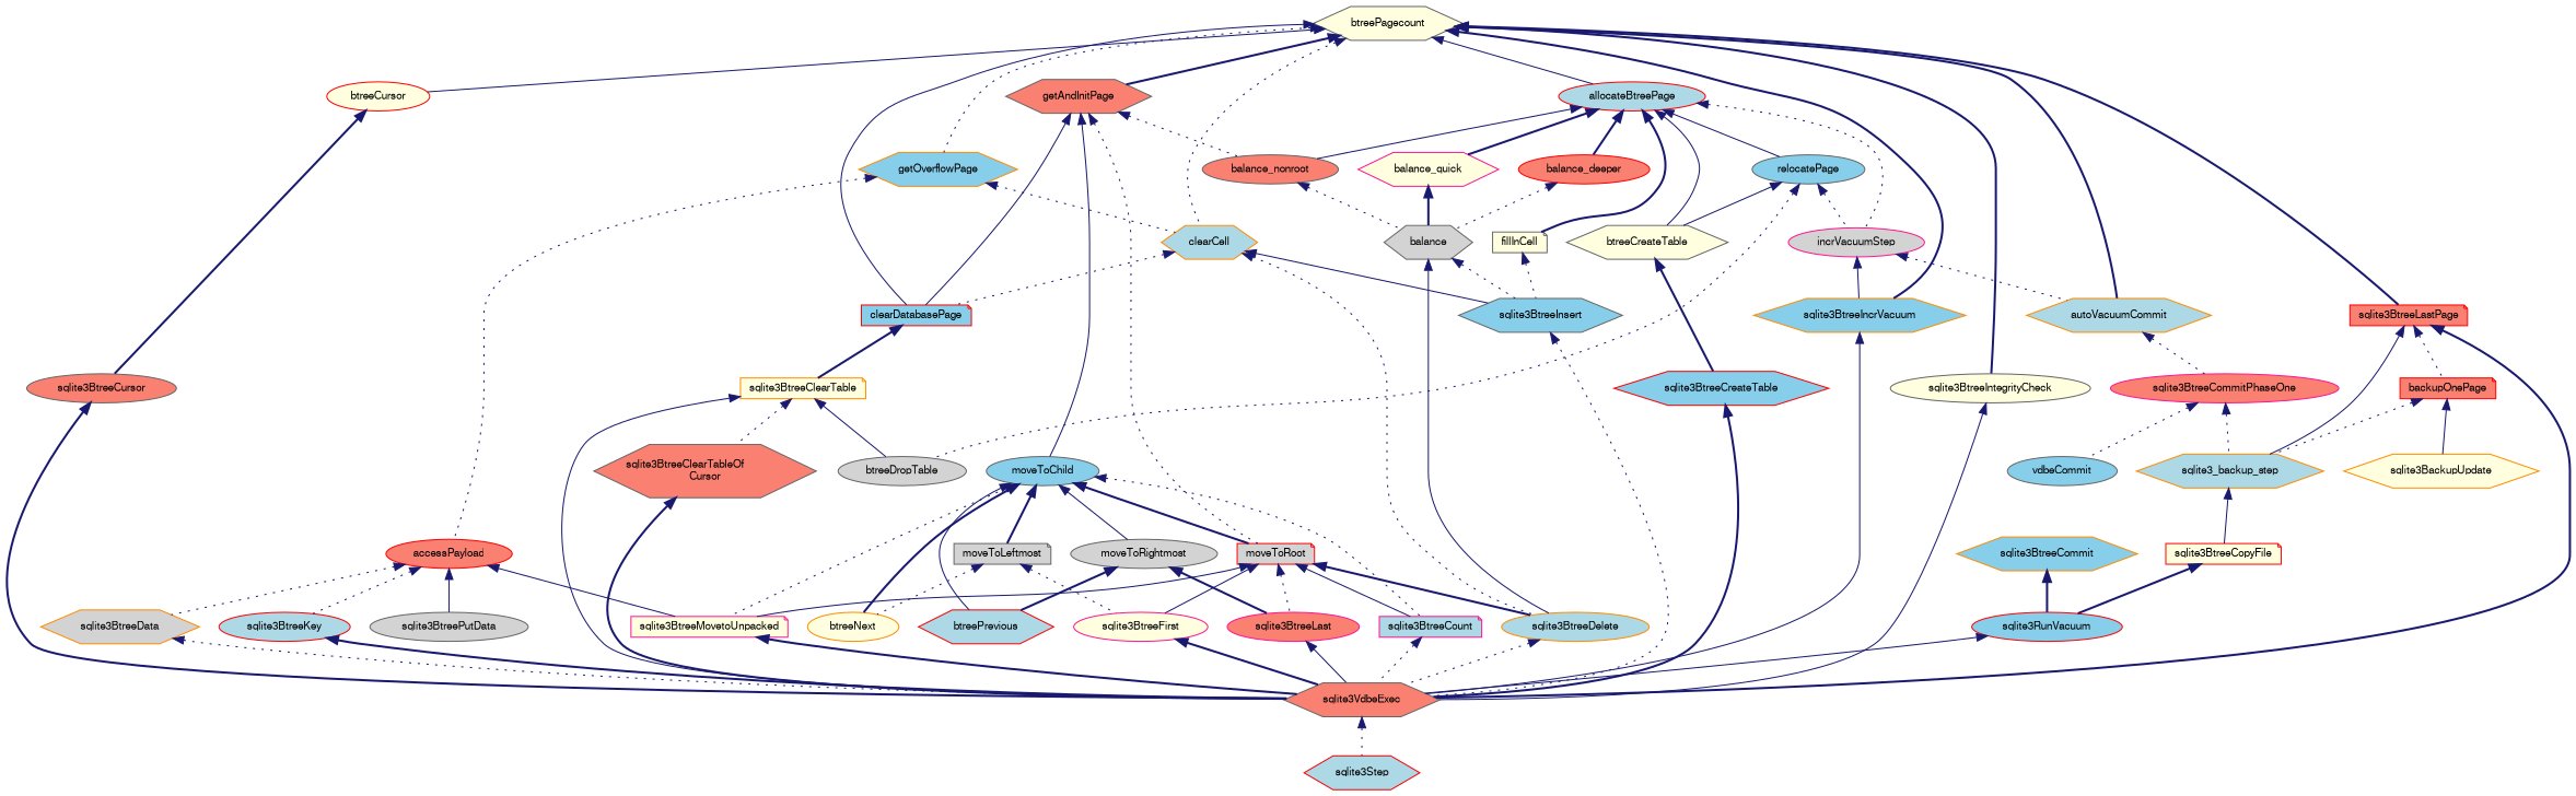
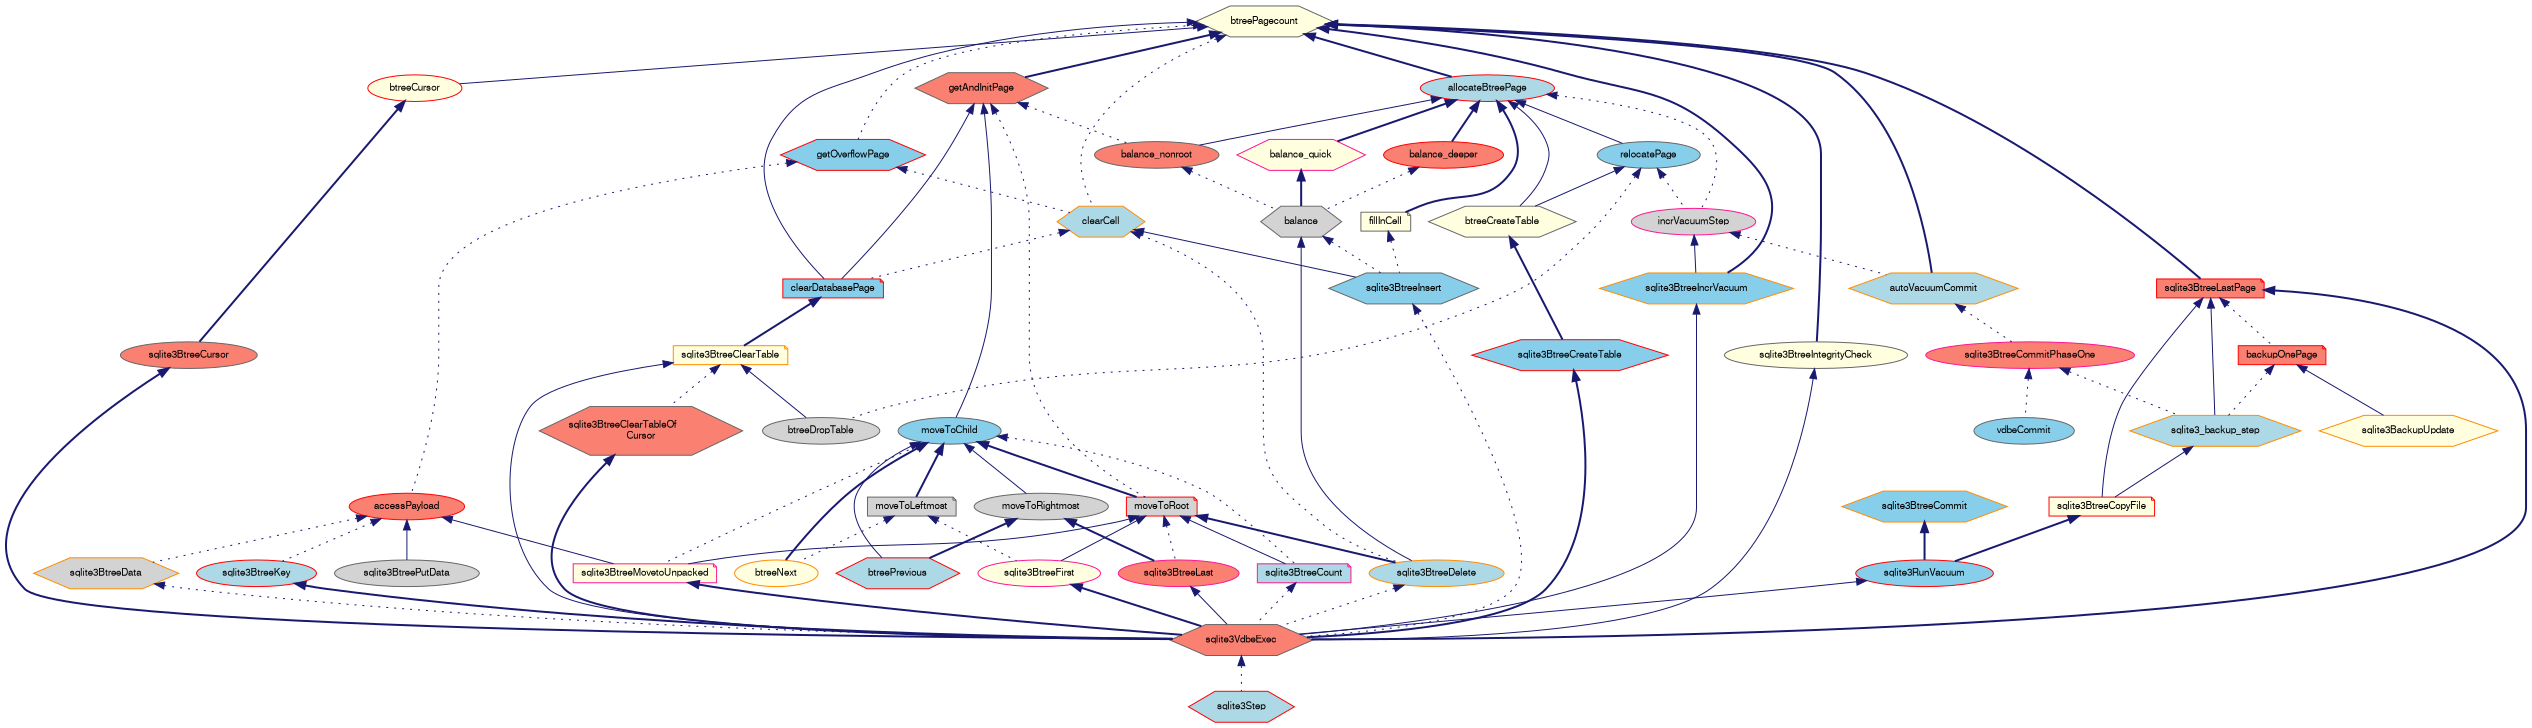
  digraph {
    rankdir=TB
    node [color=gray40 fillcolor=lightyellow fontname=FreeSans fontsize=10 shape=ellipse style=filled]
    edge [color=midnightblue dir=back fontname=FreeSans fontsize=10 labelfontname=FreeSans labelfontsize=10 style=dotted]
    n1 [fontcolor=black height=0.2 label=btreePagecount shape=hexagon width=0.4]
    n2 [color=red fillcolor=salmon height=0.2 label=sqlite3BtreeLastPage shape=note width=0.4]
    n3 [fillcolor=salmon height=0.2 label=getAndInitPage shape=hexagon width=0.4]
    n4 [color=red fillcolor=skyblue height=0.2 label=clearDatabasePage shape=note width=0.4]
    n5 [color=darkorange fillcolor=skyblue height=0.2 label=sqlite3BtreeIncrVacuum shape=hexagon width=0.4]
    n6 [color=darkorange fillcolor=lightblue height=0.2 label=autoVacuumCommit shape=hexagon width=0.4]
    n7 [color=red height=0.2 label=btreeCursor width=0.4]
-   n8 [color=darkorange fillcolor=skyblue height=0.2 label=getOverflowPage shape=hexagon width=0.4]
+   n8 [color=red fillcolor=skyblue height=0.2 label=getOverflowPage shape=hexagon width=0.4]
    n9 [color=darkorange fillcolor=lightblue height=0.2 label=clearCell shape=hexagon width=0.4]
    n10 [color=red fillcolor=lightblue height=0.2 label=allocateBtreePage width=0.4]
    n11 [height=0.2 label=sqlite3BtreeIntegrityCheck width=0.4]
    n12 [color=red fillcolor=salmon height=0.2 label=backupOnePage shape=note width=0.4]
    n13 [color=darkorange fillcolor=lightblue height=0.2 label=sqlite3_backup_step shape=hexagon width=0.4]
    n14 [color=red height=0.2 label=sqlite3BtreeCopyFile shape=note width=0.4]
    n15 [fillcolor=salmon height=0.2 label=sqlite3VdbeExec shape=hexagon width=0.4]
    n16 [fillcolor=skyblue height=0.2 label=moveToChild width=0.4]
    n17 [color=red fillcolor=lightgrey height=0.2 label=moveToRoot shape=note width=0.4]
    n18 [fillcolor=salmon height=0.2 label=balance_nonroot width=0.4]
    n19 [color=darkorange height=0.2 label=sqlite3BtreeClearTable shape=note width=0.4]
    n20 [color=deeppink fillcolor=salmon height=0.2 label=sqlite3BtreeCommitPhaseOne width=0.4]
    n21 [fillcolor=salmon height=0.2 label=sqlite3BtreeCursor width=0.4]
    n22 [color=red fillcolor=salmon height=0.2 label=accessPayload width=0.4]
    n23 [color=darkorange fillcolor=lightblue height=0.2 label=sqlite3BtreeDelete width=0.4]
    n24 [fillcolor=skyblue height=0.2 label=sqlite3BtreeInsert shape=hexagon width=0.4]
    n25 [fillcolor=skyblue height=0.2 label=relocatePage width=0.4]
    n26 [color=deeppink fillcolor=lightgrey height=0.2 label=incrVacuumStep width=0.4]
    n27 [height=0.2 label=btreeCreateTable shape=hexagon width=0.4]
    n28 [height=0.2 label=fillInCell shape=note width=0.4]
    n29 [color=deeppink height=0.2 label=balance_quick shape=hexagon width=0.4]
    n30 [color=red fillcolor=salmon height=0.2 label=balance_deeper width=0.4]
    n31 [color=darkorange height=0.2 label=sqlite3BackupUpdate shape=hexagon width=0.4]
    n32 [color=red fillcolor=skyblue height=0.2 label=sqlite3RunVacuum width=0.4]
    n33 [color=red fillcolor=lightblue height=0.2 label=sqlite3Step shape=hexagon width=0.4]
    n34 [color=deeppink height=0.2 label=sqlite3BtreeMovetoUnpacked shape=note width=0.4]
    n35 [color=deeppink fillcolor=lightblue height=0.2 label=sqlite3BtreeCount shape=note width=0.4]
    n36 [fillcolor=lightgrey height=0.2 label=moveToLeftmost shape=note width=0.4]
    n37 [color=darkorange height=0.2 label=btreeNext width=0.4]
    n38 [fillcolor=lightgrey height=0.2 label=moveToRightmost width=0.4]
    n39 [color=red fillcolor=lightblue height=0.2 label=btreePrevious shape=hexagon width=0.4]
    n40 [color=deeppink height=0.2 label=sqlite3BtreeFirst width=0.4]
    n41 [color=deeppink fillcolor=salmon height=0.2 label=sqlite3BtreeLast width=0.4]
    n42 [fillcolor=lightgrey height=0.2 label=balance shape=hexagon width=0.4]
    n43 [fillcolor=salmon height=0.2 label="sqlite3BtreeClearTableOf\lCursor" shape=hexagon width=0.4]
    n44 [fillcolor=lightgrey height=0.2 label=btreeDropTable width=0.4]
    n45 [fillcolor=skyblue height=0.2 label=vdbeCommit width=0.4]
    n46 [color=darkorange fillcolor=skyblue height=0.2 label=sqlite3BtreeCommit shape=hexagon width=0.4]
    n47 [color=red fillcolor=lightblue height=0.2 label=sqlite3BtreeKey width=0.4]
    n48 [color=darkorange fillcolor=lightgrey height=0.2 label=sqlite3BtreeData shape=hexagon width=0.4]
    n49 [fillcolor=lightgrey height=0.2 label=sqlite3BtreePutData width=0.4]
    n50 [color=red fillcolor=skyblue height=0.2 label=sqlite3BtreeCreateTable shape=hexagon width=0.4]
    n1 -> n2 [style=bold]
    n1 -> n3 [style=bold]
    n1 -> n4 [style=solid]
    n1 -> n5 [style=bold]
    n1 -> n6 [style=bold]
    n1 -> n7 [style=solid]
    n1 -> n8
    n1 -> n9
-   n1 -> n10 [style=solid]
+   n1 -> n10 [style=bold]
    n1 -> n11 [style=bold]
    n2 -> n12
    n2 -> n13 [style=solid]
+   n2 -> n14 [style=solid]
    n2 -> n15 [style=bold]
    n3 -> n4 [style=solid]
    n3 -> n16 [style=solid]
    n3 -> n17
    n3 -> n18
    n4 -> n19 [style=bold]
    n5 -> n15 [style=solid]
    n6 -> n20
    n7 -> n21 [style=bold]
    n8 -> n9
    n8 -> n22
    n9 -> n4
    n9 -> n23
    n9 -> n24 [style=solid]
    n10 -> n18 [style=solid]
    n10 -> n25 [style=solid]
    n10 -> n26
    n10 -> n27 [style=solid]
    n10 -> n28 [style=bold]
    n10 -> n29 [style=bold]
    n10 -> n30 [style=bold]
    n11 -> n15 [style=solid]
    n12 -> n13
    n12 -> n31 [style=solid]
    n13 -> n14 [style=solid]
    n14 -> n32 [style=bold]
    n15 -> n33
    n16 -> n17 [style=bold]
    n16 -> n34
    n16 -> n35
    n16 -> n36 [style=bold]
    n16 -> n37 [style=bold]
    n16 -> n38 [style=solid]
    n16 -> n39 [style=solid]
    n17 -> n23 [style=bold]
    n17 -> n34 [style=solid]
    n17 -> n35 [style=solid]
    n17 -> n40 [style=solid]
    n17 -> n41
    n18 -> n42
    n19 -> n15 [style=solid]
    n19 -> n43
    n19 -> n44 [style=solid]
    n20 -> n13
    n20 -> n45
    n21 -> n15 [style=bold]
    n22 -> n34 [style=solid]
    n22 -> n47
    n22 -> n48
    n22 -> n49 [style=solid]
    n23 -> n15
    n24 -> n15
    n25 -> n26
    n25 -> n27 [style=solid]
    n25 -> n44
    n26 -> n5 [style=solid]
    n26 -> n6
    n27 -> n50 [style=bold]
    n28 -> n24
    n29 -> n42 [style=bold]
    n30 -> n42
    n32 -> n15 [style=solid]
    n34 -> n15 [style=bold]
    n35 -> n15
    n36 -> n37
    n36 -> n40
    n38 -> n39 [style=bold]
    n38 -> n41 [style=bold]
    n40 -> n15 [style=bold]
    n41 -> n15 [style=solid]
    n42 -> n23 [style=solid]
    n42 -> n24
    n43 -> n15 [style=bold]
    n46 -> n32 [style=bold]
    n47 -> n15 [style=bold]
    n48 -> n15
    n50 -> n15 [style=bold]
  }
